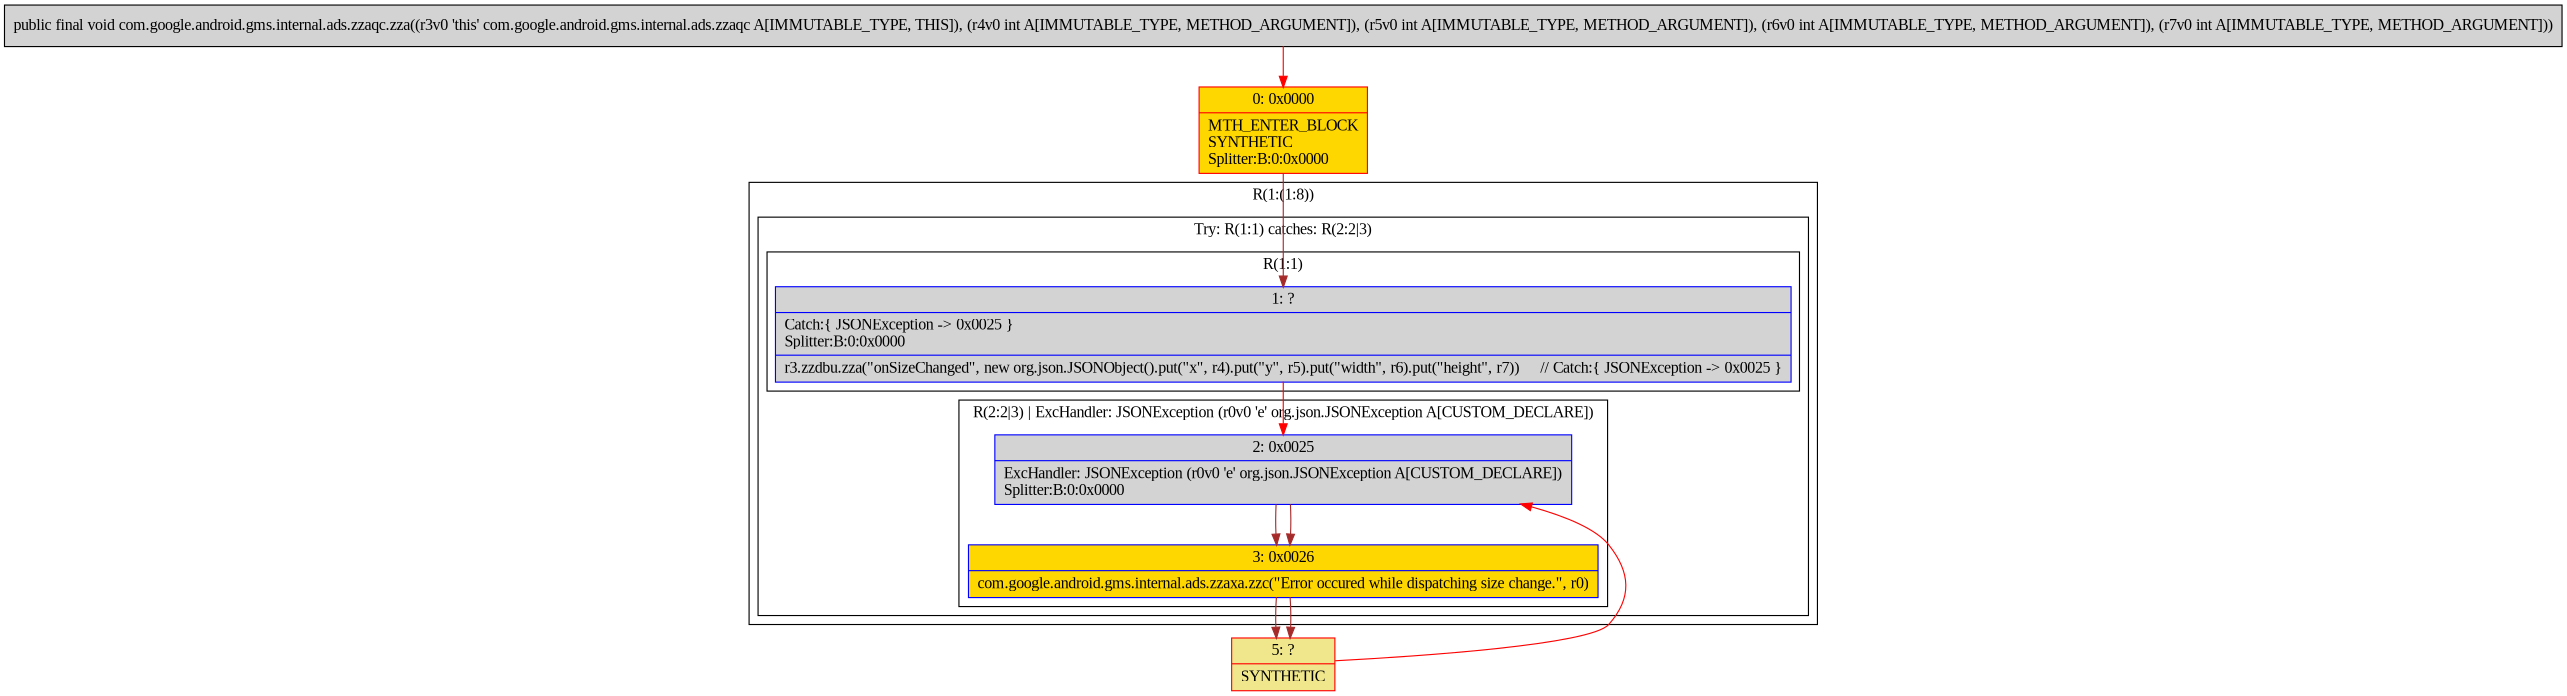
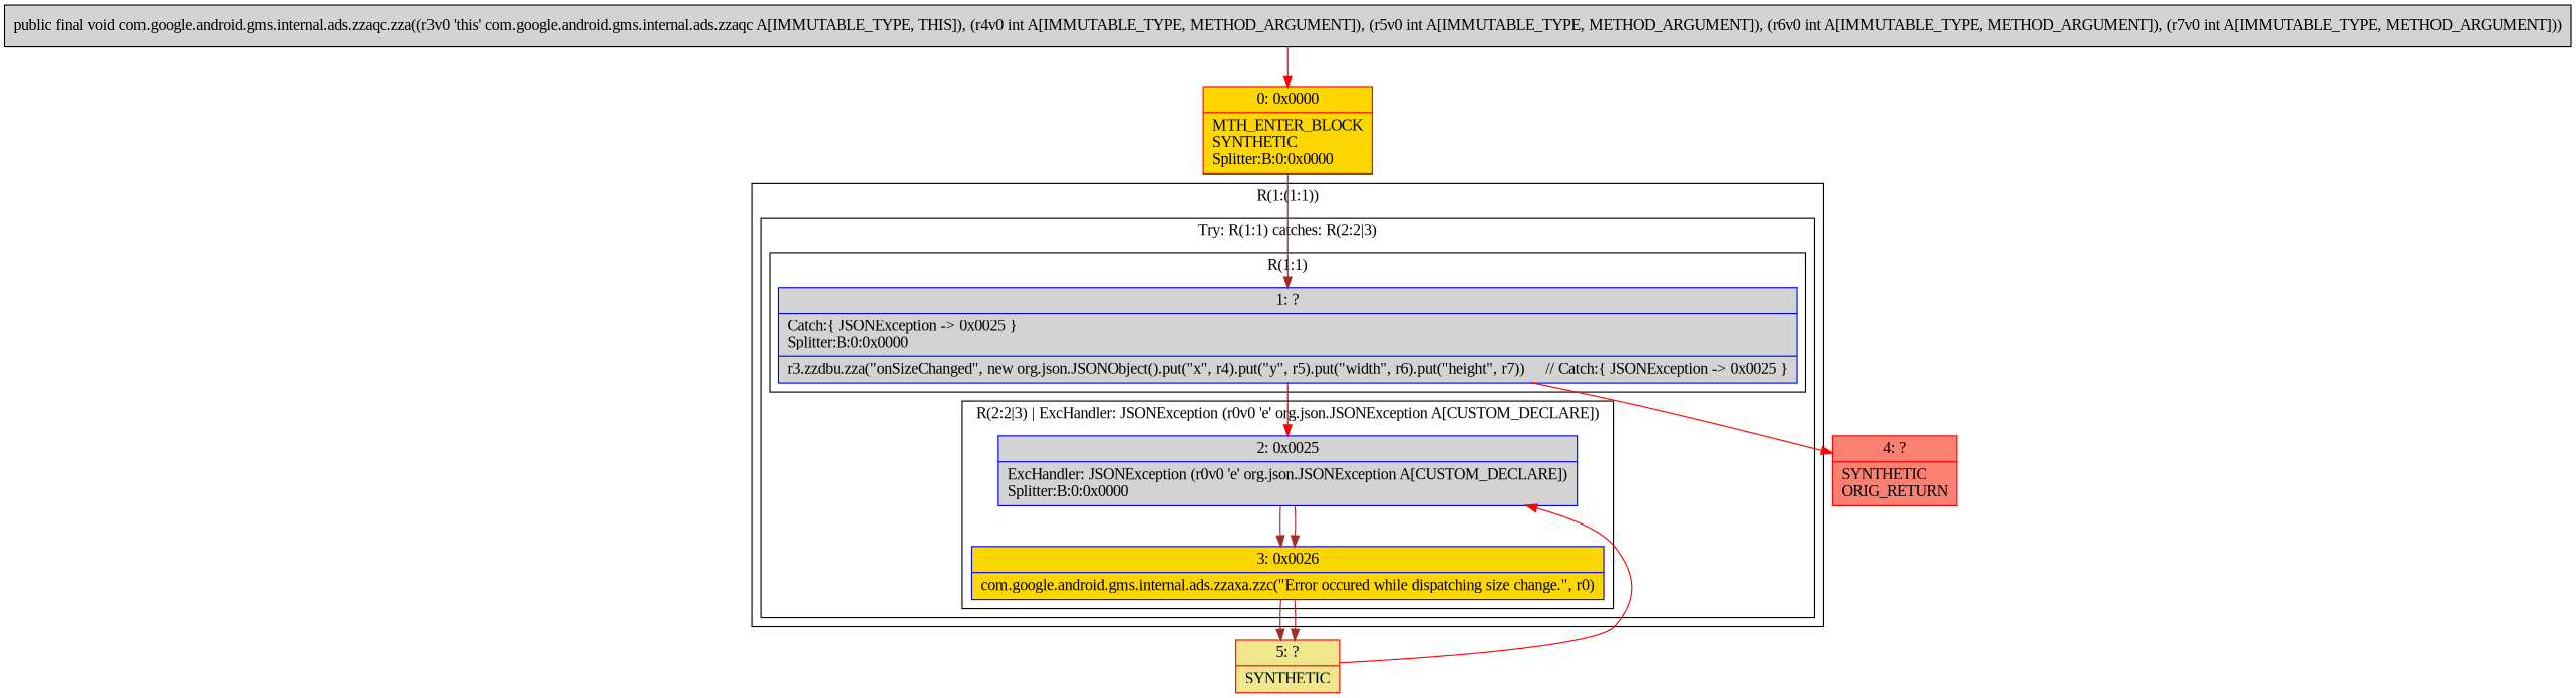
  digraph {
    fontname="Liberation Serif"
    node [color=blue fillcolor=lightgrey fontname="Liberation Serif" shape=record style=filled]
    edge [color=brown fontname="Liberation Serif"]
    n1 [label="{1\:\ ?|Catch:\{ JSONException \-\> 0x0025 \}\lSplitter:B:0:0x0000\l|r3.zzdbu.zza(\"onSizeChanged\", new org.json.JSONObject().put(\"x\", r4).put(\"y\", r5).put(\"width\", r6).put(\"height\", r7))     \/\/ Catch:\{ JSONException \-\> 0x0025 \}\l}"]
    n2 [label="{2\:\ 0x0025|ExcHandler: JSONException (r0v0 'e' org.json.JSONException A[CUSTOM_DECLARE])\lSplitter:B:0:0x0000\l}"]
    n3 [fillcolor=gold label="{3\:\ 0x0026|com.google.android.gms.internal.ads.zzaxa.zzc(\"Error occured while dispatching size change.\", r0)\l}"]
+   n4 [color=red fillcolor=salmon label="{4\:\ ?|SYNTHETIC\lORIG_RETURN\l}"]
    n5 [color=red fillcolor=khaki label="{5\:\ ?|SYNTHETIC\l}"]
    n6 [color=red fillcolor=gold label="{0\:\ 0x0000|MTH_ENTER_BLOCK\lSYNTHETIC\lSplitter:B:0:0x0000\l}"]
    n7 [label="{public final void com.google.android.gms.internal.ads.zzaqc.zza((r3v0 'this' com.google.android.gms.internal.ads.zzaqc A[IMMUTABLE_TYPE, THIS]), (r4v0 int A[IMMUTABLE_TYPE, METHOD_ARGUMENT]), (r5v0 int A[IMMUTABLE_TYPE, METHOD_ARGUMENT]), (r6v0 int A[IMMUTABLE_TYPE, METHOD_ARGUMENT]), (r7v0 int A[IMMUTABLE_TYPE, METHOD_ARGUMENT])) }" color=""]
    subgraph cluster_1 {
-     label="R(1:(1:8))"
+     label="R(1:(1:1))"
      subgraph cluster_2 {
        label="Try: R(1:1) catches: R(2:2|3)"
        subgraph cluster_3 {
          label="R(1:1)"
          n1
        }
        subgraph cluster_4 {
          label="R(2:2|3) | ExcHandler: JSONException (r0v0 'e' org.json.JSONException A[CUSTOM_DECLARE])\l"
          n2
          n3
        }
      }
    }
    subgraph cluster_5 {
      label="R(2:2|3) | ExcHandler: JSONException (r0v0 'e' org.json.JSONException A[CUSTOM_DECLARE])\l"
    }
    n1 -> n2 [color=red]
+   n1 -> n4 [color=red]
    n2 -> n3
    n2 -> n3
    n3 -> n5
    n3 -> n5
    n5 -> n2 [color=red]
    n6 -> n1
    n7 -> n6 [color=red]
  }
